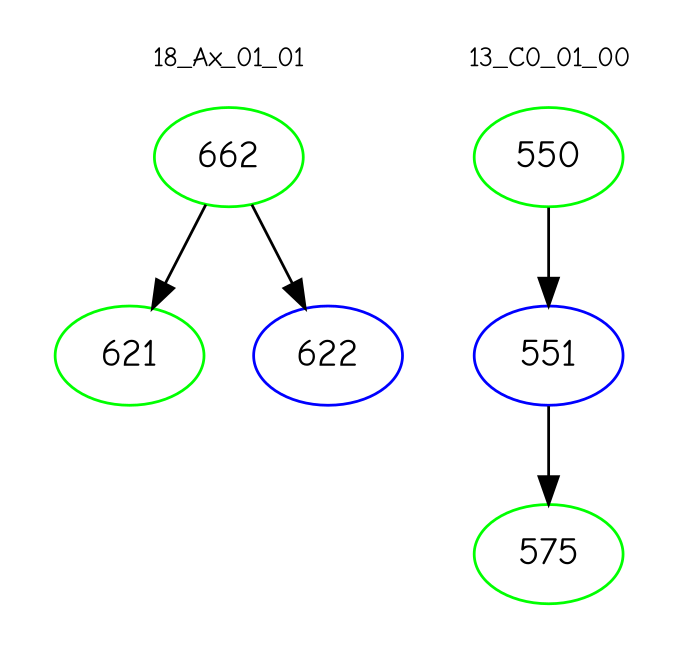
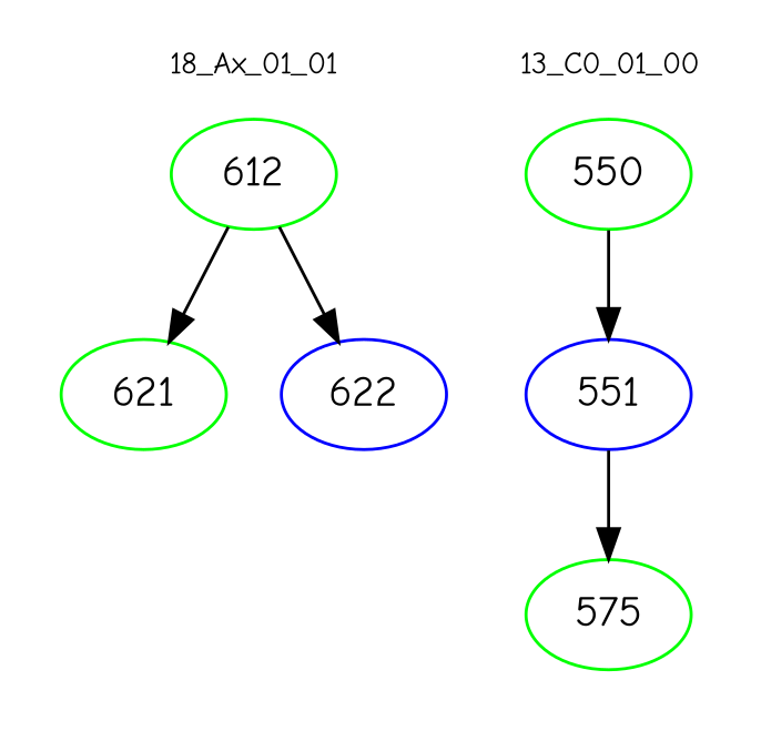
  digraph {
    fontname="Comic Neue"
    node [color=green fontname="Comic Neue"]
    edge [color=black fontname="Comic Neue"]
-   n1 [label=662]
+   n1 [label=612]
    n2 [label=621]
    n3 [color=blue label=622]
    n4 [label=550]
    n5 [color=blue label=551]
    n6 [label=575]
    subgraph cluster_1 {
      color=white
      fontsize=10
      label="18_Ax_01_01"
      n1
      n2
      n3
    }
    subgraph cluster_2 {
      color=white
      fontsize=10
      label="13_C0_01_00"
      n4
      n5
      n6
    }
    n1 -> n2
    n1 -> n3
    n4 -> n5
    n5 -> n6
  }
